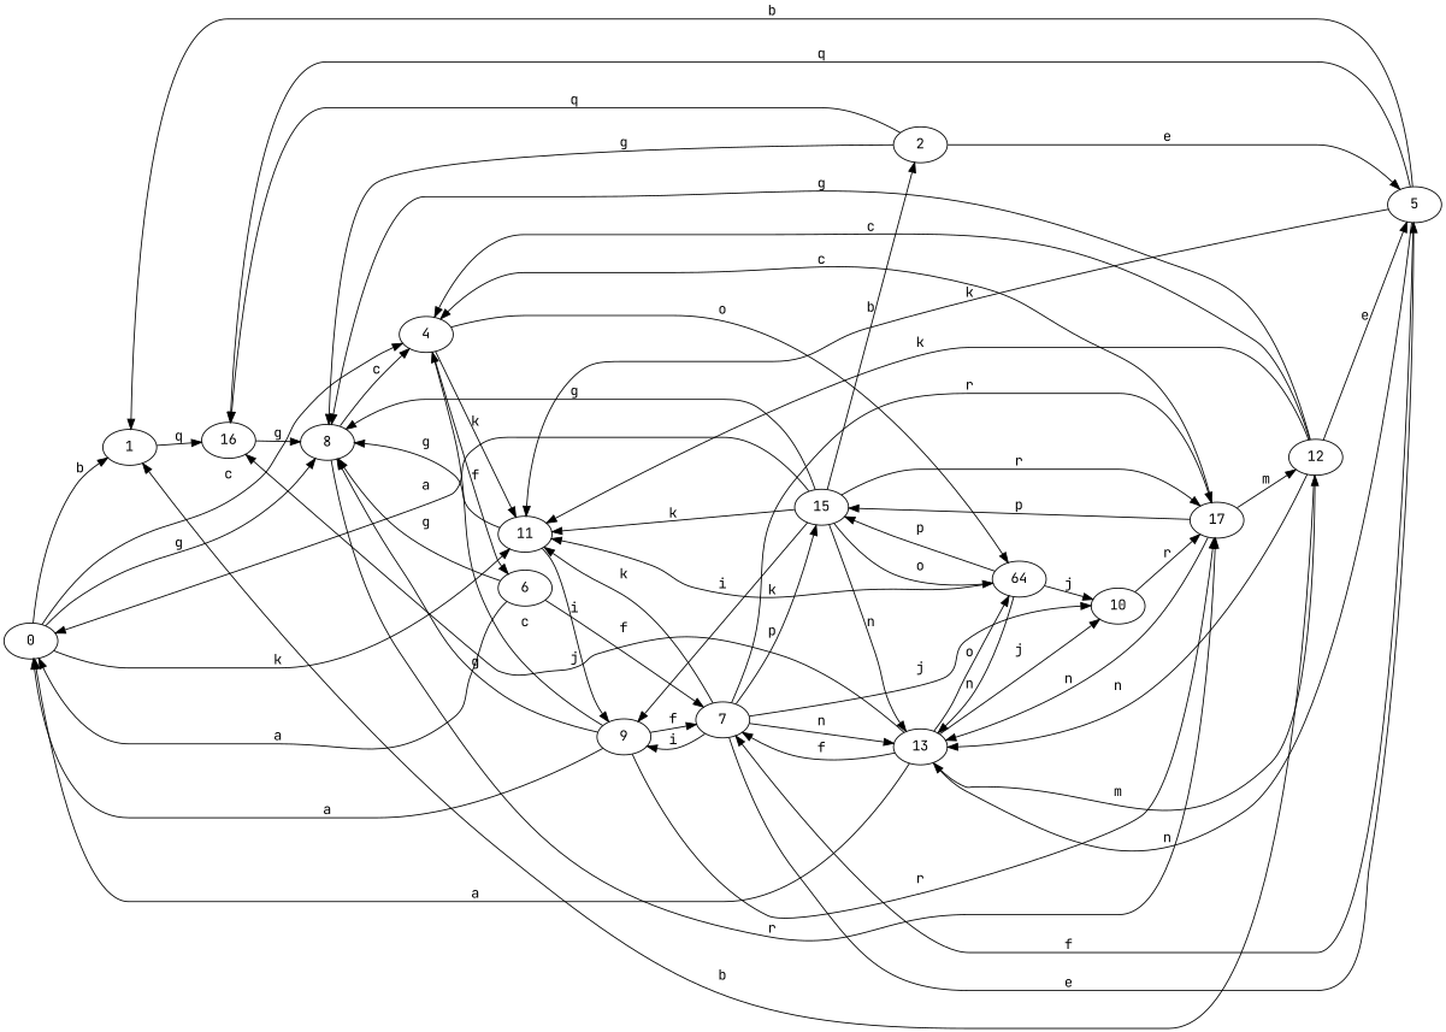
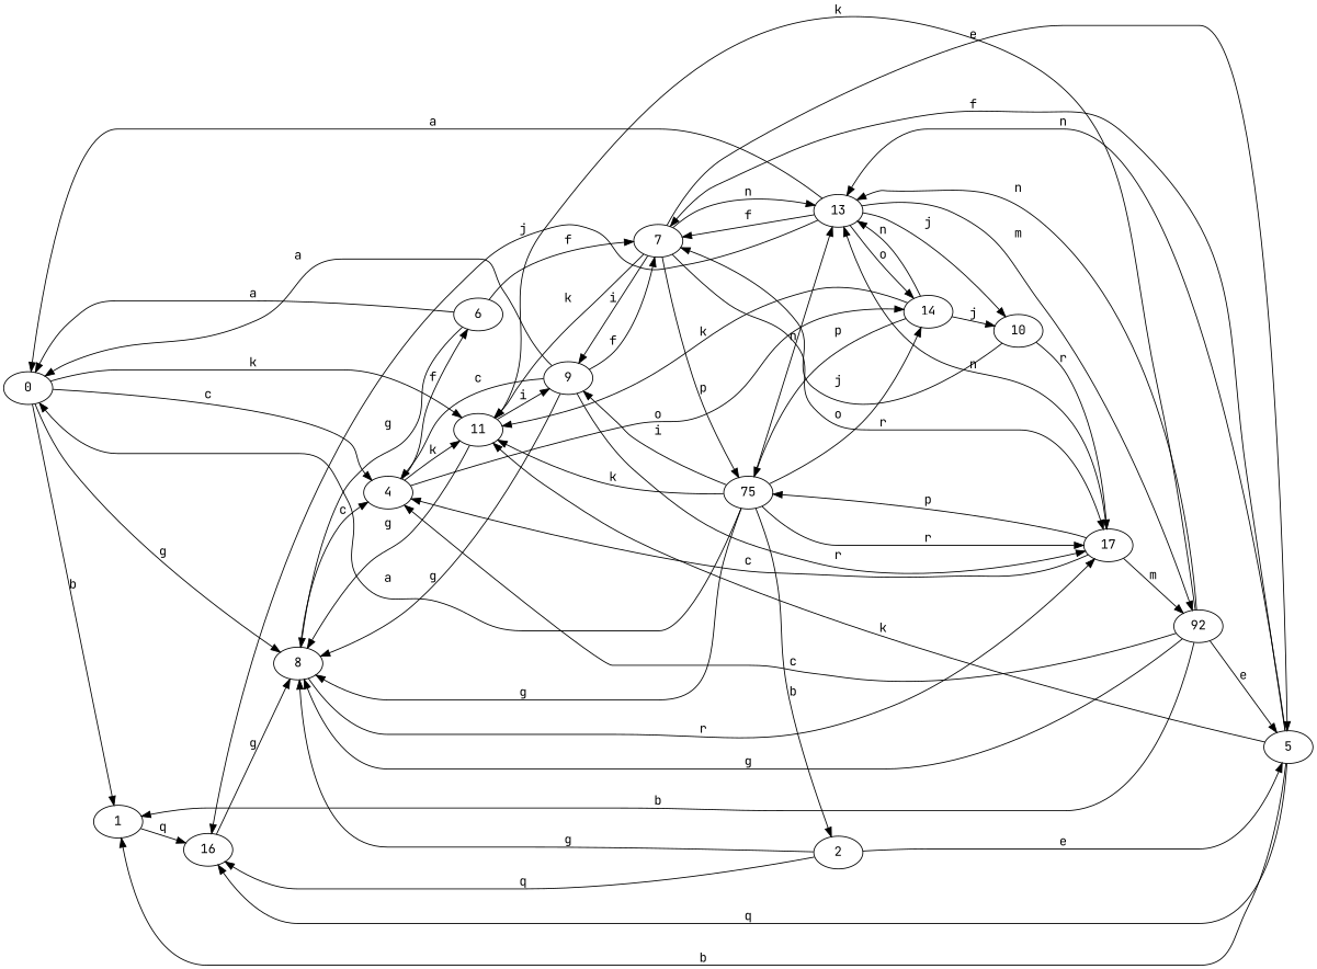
  strict digraph {
    fontname="JetBrains Mono"
    rankdir=LR
    node [fontname="JetBrains Mono"]
    edge [fontname="JetBrains Mono"]
    0
    1
    4
    8
    11
    16
    6
-   14 [label=64]
+   14
    17
    9
    2
    5
    7
    13
-   12
+   12 [label=92]
    10
-   15
+   15 [label=75]
    0 -> 1 [label=b]
    0 -> 4 [label=c]
    0 -> 8 [label=g]
    0 -> 11 [label=k]
    1 -> 16 [label=q]
    4 -> 11 [label=k]
    4 -> 6 [label=f]
    4 -> 14 [label=o]
    8 -> 4 [label=c]
    8 -> 17 [label=r]
    11 -> 8 [label=g]
    11 -> 9 [label=i]
    16 -> 8 [label=g]
    6 -> 0 [label=a]
    6 -> 8 [label=g]
    6 -> 7 [label=f]
    14 -> 11 [label=k]
    14 -> 13 [label=n]
    14 -> 10 [label=j]
    14 -> 15 [label=p]
    17 -> 4 [label=c]
    17 -> 13 [label=n]
    17 -> 12 [label=m]
    17 -> 15 [label=p]
    9 -> 0 [label=a]
    9 -> 4 [label=c]
    9 -> 8 [label=g]
    9 -> 17 [label=r]
    9 -> 7 [label=f]
    2 -> 8 [label=g]
    2 -> 16 [label=q]
    2 -> 5 [label=e]
    5 -> 1 [label=b]
    5 -> 11 [label=k]
    5 -> 16 [label=q]
    5 -> 7 [label=f]
    5 -> 13 [label=n]
    7 -> 11 [label=k]
    7 -> 17 [label=r]
    7 -> 9 [label=i]
    7 -> 5 [label=e]
    7 -> 13 [label=n]
-   7 -> 10 [label=j]
+   10 -> 7 [label=j]
    7 -> 15 [label=p]
    13 -> 0 [label=a]
    13 -> 16 [label=j]
    13 -> 14 [label=o]
    13 -> 7 [label=f]
    13 -> 12 [label=m]
    13 -> 10 [label=j]
    12 -> 1 [label=b]
    12 -> 4 [label=c]
    12 -> 8 [label=g]
    12 -> 11 [label=k]
    12 -> 5 [label=e]
    12 -> 13 [label=n]
    10 -> 17 [label=r]
    15 -> 0 [label=a]
    15 -> 8 [label=g]
    15 -> 11 [label=k]
    15 -> 14 [label=o]
    15 -> 17 [label=r]
    15 -> 9 [label=i]
    15 -> 2 [label=b]
    15 -> 13 [label=n]
  }
